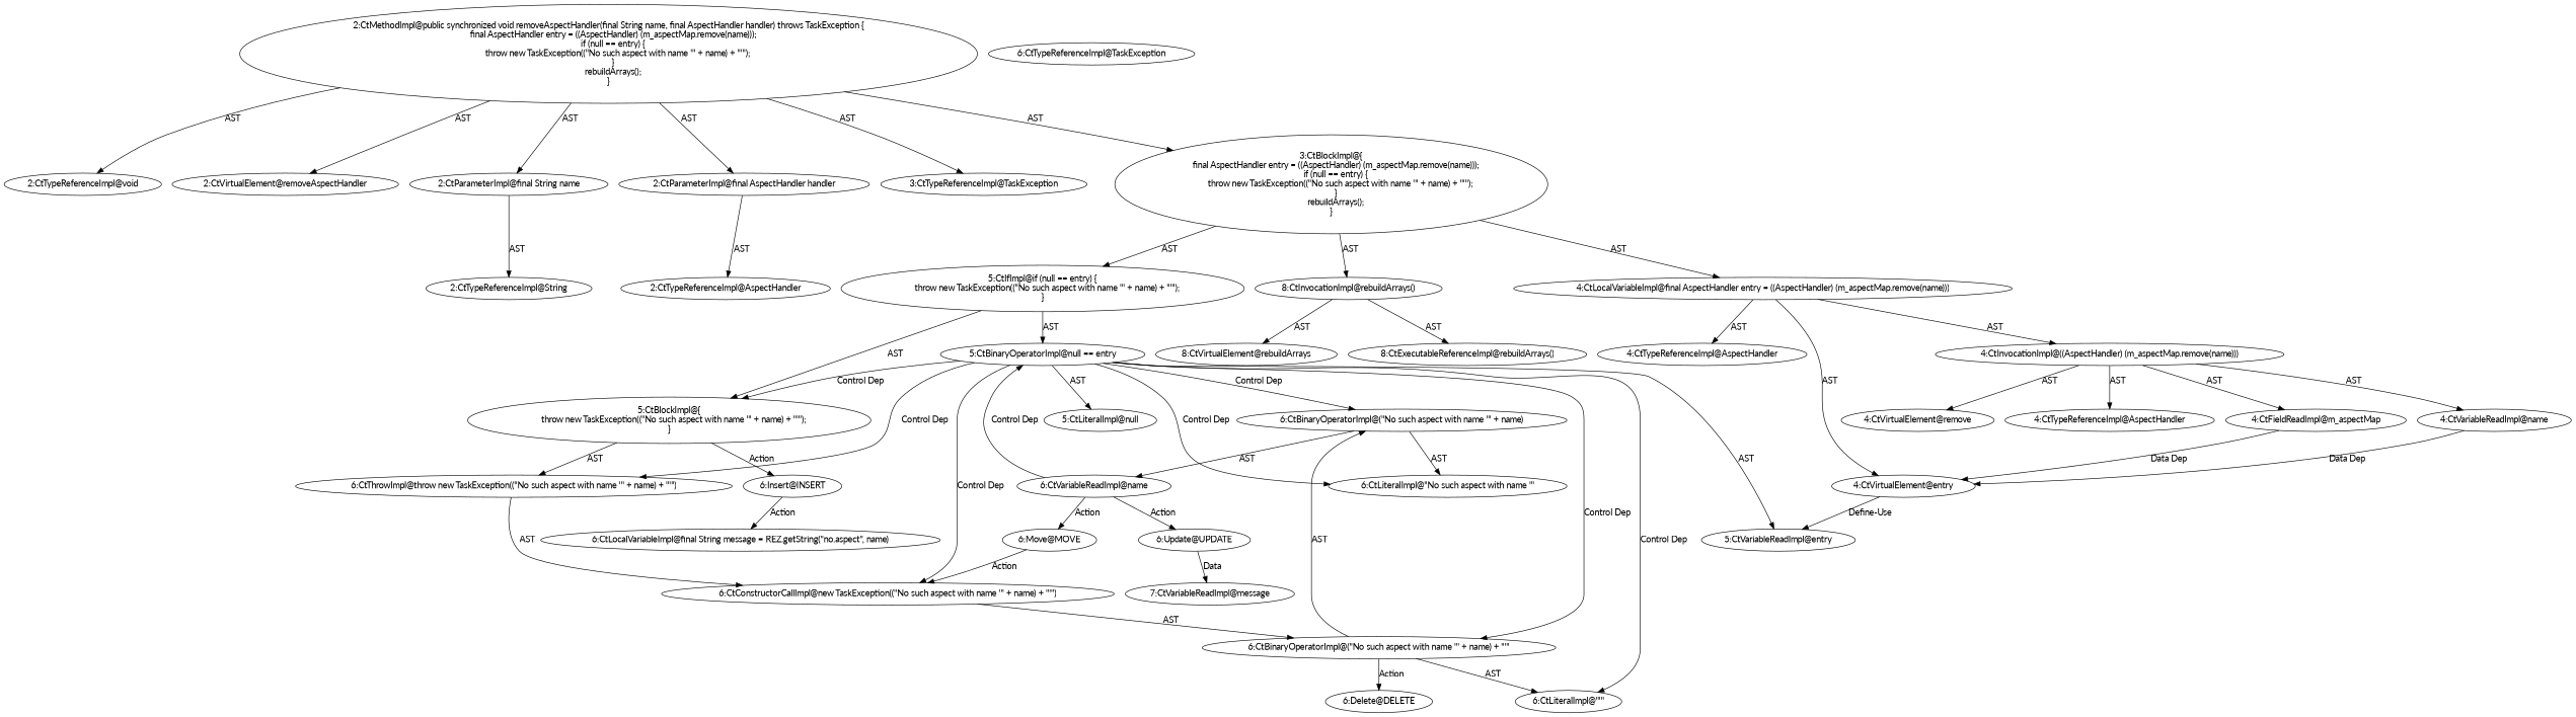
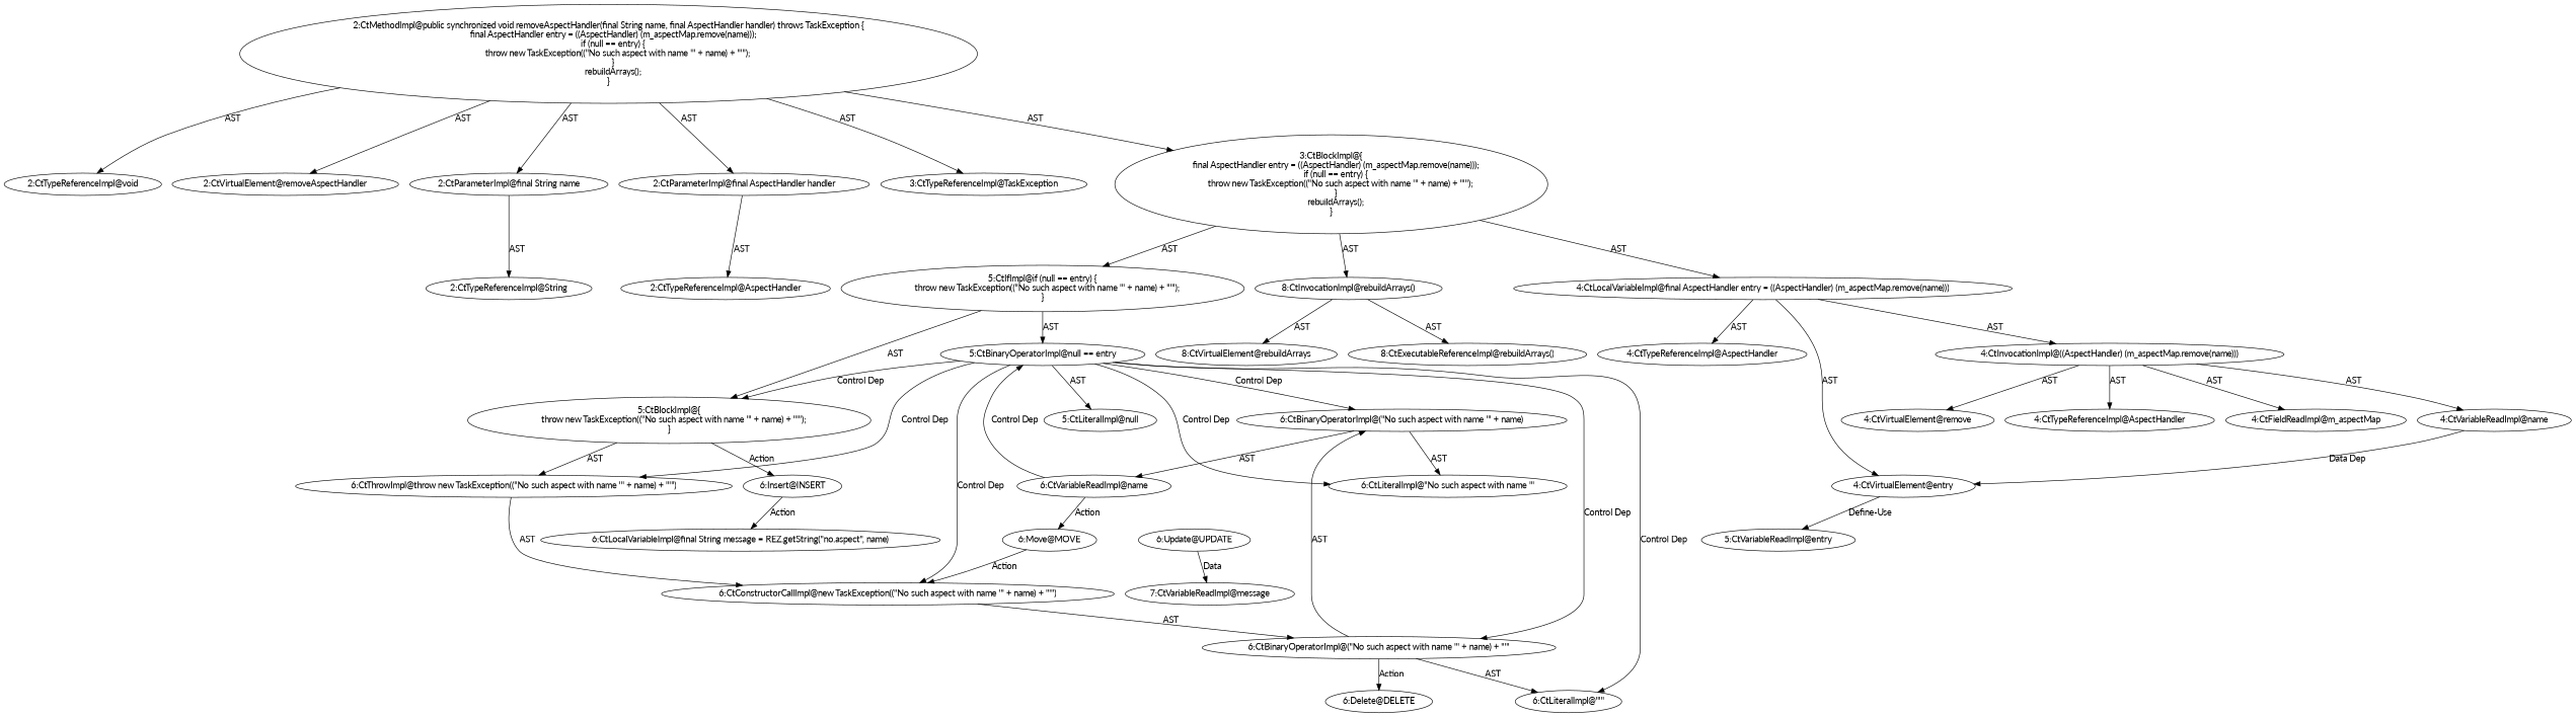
  digraph {
    fontname=Lato
    node [fontname=Lato shape=ellipse]
    edge [fontname=Lato]
    n1 [label="2:CtTypeReferenceImpl@void"]
    n2 [label="2:CtVirtualElement@removeAspectHandler"]
    n3 [label="2:CtParameterImpl@final String name"]
    n4 [label="2:CtTypeReferenceImpl@String"]
    n5 [label="2:CtParameterImpl@final AspectHandler handler"]
    n6 [label="2:CtTypeReferenceImpl@AspectHandler"]
    n7 [label="3:CtTypeReferenceImpl@TaskException"]
    n8 [label="4:CtTypeReferenceImpl@AspectHandler"]
    n9 [label="4:CtVirtualElement@remove"]
    n10 [label="4:CtFieldReadImpl@m_aspectMap"]
    n11 [label="4:CtVirtualElement@entry"]
    n12 [label="5:CtVariableReadImpl@entry"]
    n13 [label="4:CtVariableReadImpl@name"]
    n14 [label="4:CtInvocationImpl@((AspectHandler) (m_aspectMap.remove(name)))"]
    n15 [label="4:CtTypeReferenceImpl@AspectHandler"]
    n16 [label="4:CtLocalVariableImpl@final AspectHandler entry = ((AspectHandler) (m_aspectMap.remove(name)))"]
    n17 [label="5:CtLiteralImpl@null"]
    n18 [label="5:CtBinaryOperatorImpl@null == entry"]
    n19 [label="6:CtLiteralImpl@\"No such aspect with name '\""]
    n20 [label="6:CtBinaryOperatorImpl@(\"No such aspect with name '\" + name)"]
    n21 [label="6:CtLiteralImpl@\"'\""]
    n22 [label="6:CtBinaryOperatorImpl@(\"No such aspect with name '\" + name) + \"'\""]
    n23 [label="6:CtConstructorCallImpl@new TaskException((\"No such aspect with name '\" + name) + \"'\")"]
    n24 [label="6:CtThrowImpl@throw new TaskException((\"No such aspect with name '\" + name) + \"'\")"]
    n25 [label="5:CtBlockImpl@\{\n    throw new TaskException((\"No such aspect with name '\" + name) + \"'\");\n\}"]
    n26 [label="6:CtVariableReadImpl@name"]
    n27 [label="6:Update@UPDATE"]
    n28 [label="6:Move@MOVE"]
    n29 [label="6:Delete@DELETE"]
    n30 [label="6:Insert@INSERT"]
-   n31 [label="6:CtTypeReferenceImpl@TaskException"]
    n32 [label="7:CtVariableReadImpl@message"]
    n33 [label="6:CtLocalVariableImpl@final String message = REZ.getString(\"no.aspect\", name)"]
    n34 [label="5:CtIfImpl@if (null == entry) \{\n    throw new TaskException((\"No such aspect with name '\" + name) + \"'\");\n\}"]
    n35 [label="8:CtExecutableReferenceImpl@rebuildArrays()"]
    n36 [label="8:CtVirtualElement@rebuildArrays"]
    n37 [label="8:CtInvocationImpl@rebuildArrays()"]
    n38 [label="3:CtBlockImpl@\{\n    final AspectHandler entry = ((AspectHandler) (m_aspectMap.remove(name)));\n    if (null == entry) \{\n        throw new TaskException((\"No such aspect with name '\" + name) + \"'\");\n    \}\n    rebuildArrays();\n\}"]
    n39 [label="2:CtMethodImpl@public synchronized void removeAspectHandler(final String name, final AspectHandler handler) throws TaskException \{\n    final AspectHandler entry = ((AspectHandler) (m_aspectMap.remove(name)));\n    if (null == entry) \{\n        throw new TaskException((\"No such aspect with name '\" + name) + \"'\");\n    \}\n    rebuildArrays();\n\}"]
    n3 -> n4 [label=AST]
    n5 -> n6 [label=AST]
-   n10 -> n11 [label="Data Dep"]
    n11 -> n12 [label="Define-Use"]
    n13 -> n11 [label="Data Dep"]
    n14 -> n9 [label=AST]
    n14 -> n10 [label=AST]
    n14 -> n13 [label=AST]
    n14 -> n15 [label=AST]
    n16 -> n8 [label=AST]
    n16 -> n11 [label=AST]
    n16 -> n14 [label=AST]
-   n18 -> n12 [label=AST]
    n18 -> n17 [label=AST]
    n18 -> n19 [label="Control Dep"]
    n18 -> n20 [label="Control Dep"]
    n18 -> n21 [label="Control Dep"]
    n18 -> n22 [label="Control Dep"]
    n18 -> n23 [label="Control Dep"]
    n18 -> n24 [label="Control Dep"]
    n18 -> n25 [label="Control Dep"]
    n20 -> n19 [label=AST]
    n20 -> n26 [label=AST]
    n22 -> n20 [label=AST]
    n22 -> n21 [label=AST]
    n22 -> n29 [label=Action]
    n23 -> n22 [label=AST]
    n24 -> n23 [label=AST]
    n25 -> n24 [label=AST]
    n25 -> n30 [label=Action]
    n26 -> n18 [label="Control Dep"]
-   n26 -> n27 [label=Action]
    n26 -> n28 [label=Action]
    n27 -> n32 [label=Data]
    n28 -> n23 [label=Action]
    n30 -> n33 [label=Action]
    n34 -> n18 [label=AST]
    n34 -> n25 [label=AST]
    n37 -> n35 [label=AST]
    n37 -> n36 [label=AST]
    n38 -> n16 [label=AST]
    n38 -> n34 [label=AST]
    n38 -> n37 [label=AST]
    n39 -> n1 [label=AST]
    n39 -> n2 [label=AST]
    n39 -> n3 [label=AST]
    n39 -> n5 [label=AST]
    n39 -> n7 [label=AST]
    n39 -> n38 [label=AST]
  }
